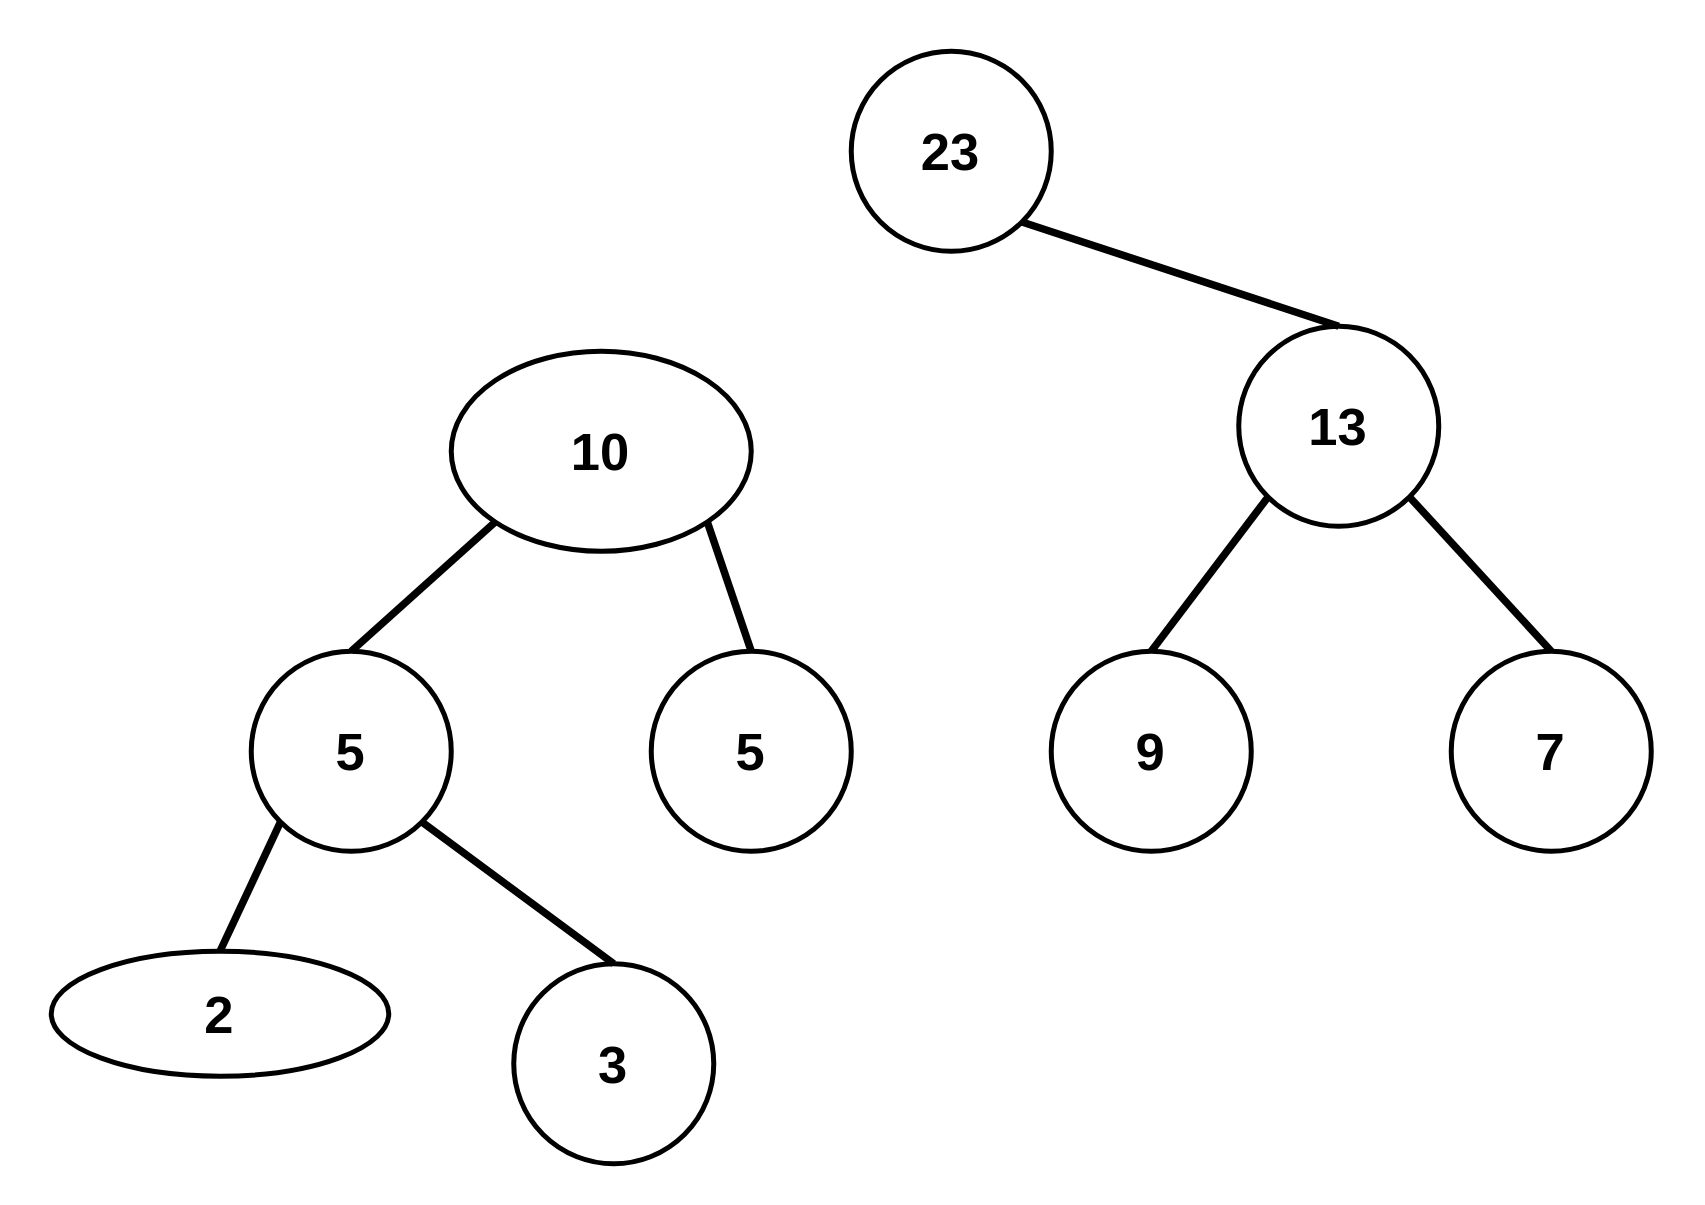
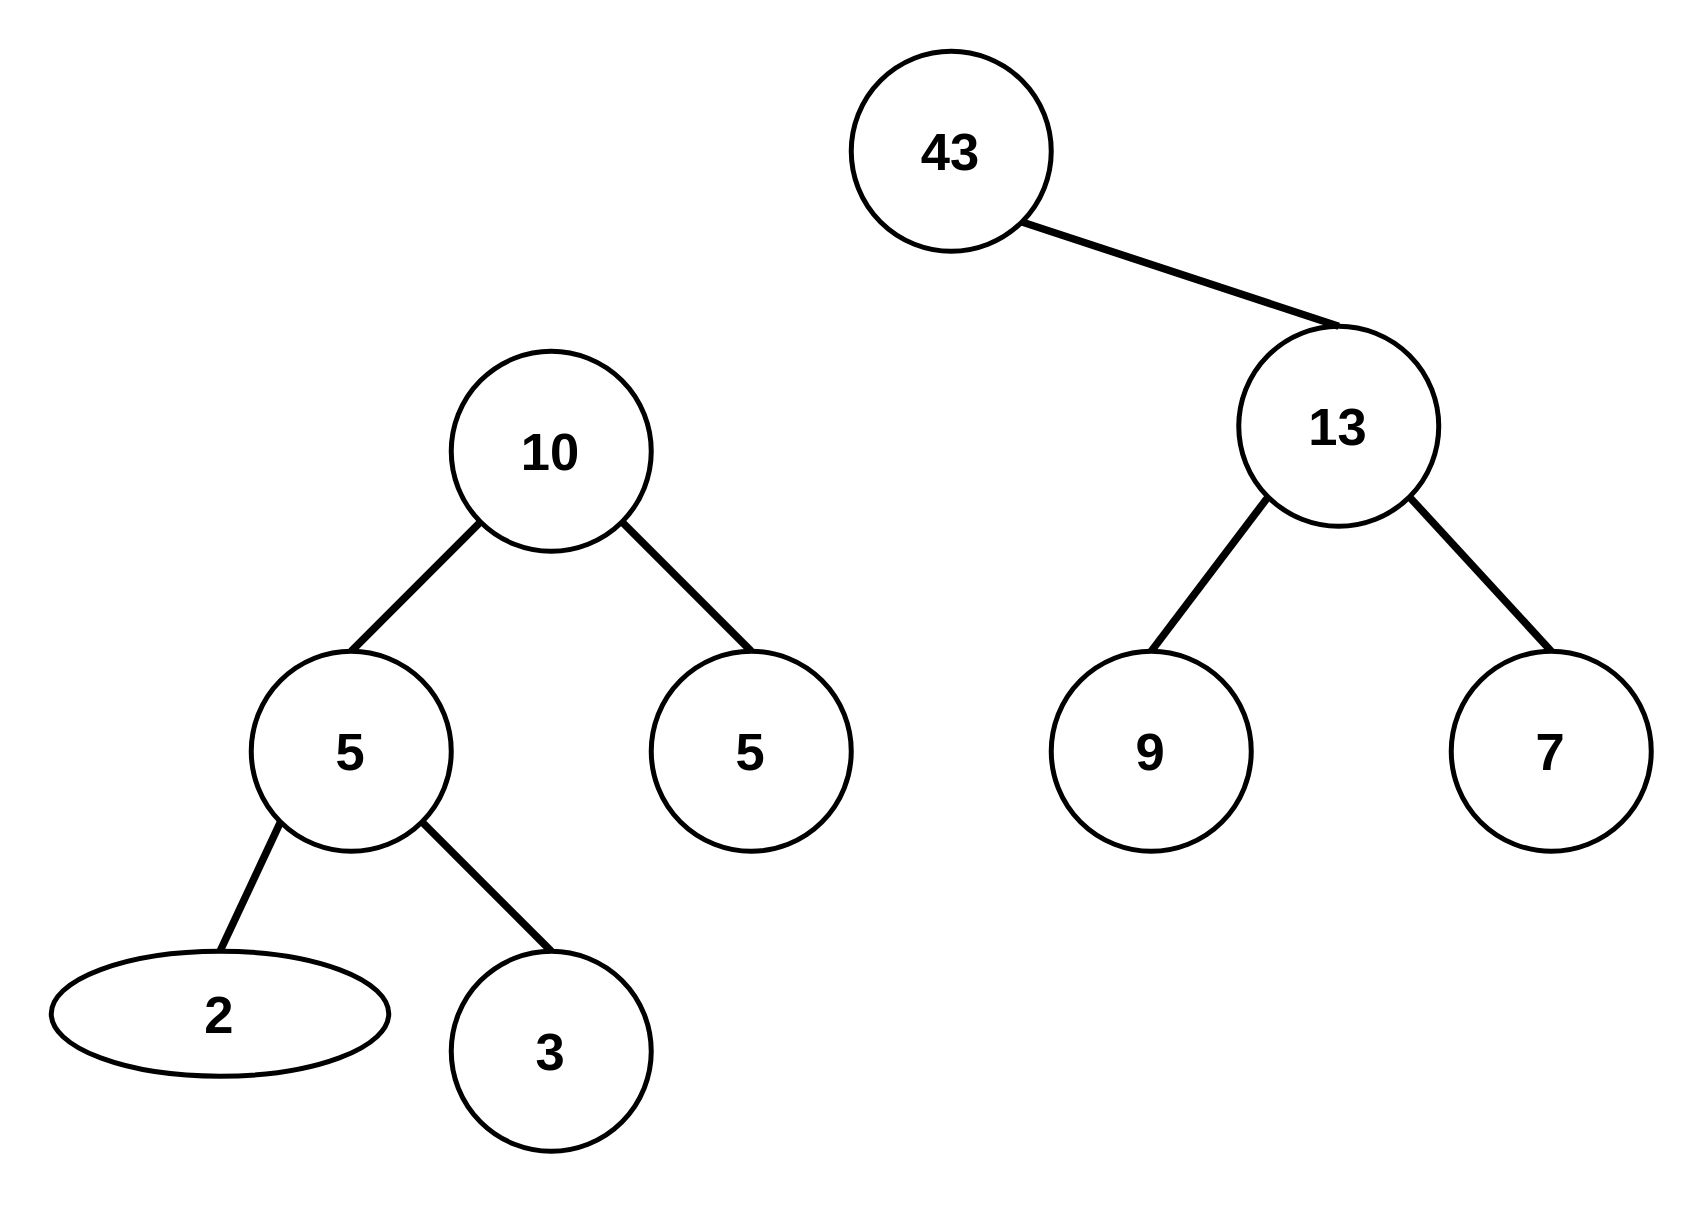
  <mxCell id="0" />
  <mxCell id="1" parent="0" />
  <mxCell id="2" value="&lt;font style=&quot;font-size: 21px;&quot;&gt;2&lt;/font&gt;" style="ellipse;whiteSpace=wrap;html=1;strokeWidth=2;fontStyle=1" parent="1" vertex="1"><mxGeometry x="20" y="380" width="135" height="50" as="geometry" /></mxCell>
- <mxCell id="3" value="&lt;font style=&quot;font-size: 21px;&quot;&gt;3&lt;/font&gt;" style="ellipse;whiteSpace=wrap;html=1;strokeWidth=2;fontStyle=1" parent="1" vertex="1"><mxGeometry x="205" y="385" width="80" height="80" as="geometry" /></mxCell>
+ <mxCell id="3" value="&lt;font style=&quot;font-size: 21px;&quot;&gt;3&lt;/font&gt;" style="ellipse;whiteSpace=wrap;html=1;strokeWidth=2;fontStyle=1" parent="1" vertex="1"><mxGeometry x="180" y="380" width="80" height="80" as="geometry" /></mxCell>
  <mxCell id="4" style="edgeStyle=none;shape=connector;rounded=0;orthogonalLoop=1;jettySize=auto;html=1;exitX=0;exitY=1;exitDx=0;exitDy=0;entryX=0.5;entryY=0;entryDx=0;entryDy=0;labelBackgroundColor=default;strokeColor=default;strokeWidth=3;fontFamily=Helvetica;fontSize=11;fontColor=default;endArrow=none;endFill=0;" parent="1" source="6" target="2" edge="1"><mxGeometry relative="1" as="geometry" /></mxCell>
  <mxCell id="5" style="edgeStyle=none;shape=connector;rounded=0;orthogonalLoop=1;jettySize=auto;html=1;exitX=1;exitY=1;exitDx=0;exitDy=0;entryX=0.5;entryY=0;entryDx=0;entryDy=0;labelBackgroundColor=default;strokeColor=default;strokeWidth=3;fontFamily=Helvetica;fontSize=11;fontColor=default;endArrow=none;endFill=0;" parent="1" source="6" target="3" edge="1"><mxGeometry relative="1" as="geometry" /></mxCell>
  <mxCell id="6" value="&lt;font style=&quot;font-size: 21px;&quot;&gt;5&lt;/font&gt;" style="ellipse;whiteSpace=wrap;html=1;strokeWidth=2;fontStyle=1" parent="1" vertex="1"><mxGeometry x="100" y="260" width="80" height="80" as="geometry" /></mxCell>
  <mxCell id="7" value="&lt;font style=&quot;font-size: 21px;&quot;&gt;5&lt;/font&gt;" style="ellipse;whiteSpace=wrap;html=1;strokeWidth=2;fontStyle=1" parent="1" vertex="1"><mxGeometry x="260" y="260" width="80" height="80" as="geometry" /></mxCell>
  <mxCell id="8" value="&lt;font style=&quot;font-size: 21px;&quot;&gt;7&lt;/font&gt;" style="ellipse;whiteSpace=wrap;html=1;strokeWidth=2;fontStyle=1" parent="1" vertex="1"><mxGeometry x="580" y="260" width="80" height="80" as="geometry" /></mxCell>
  <mxCell id="9" value="&lt;font style=&quot;font-size: 21px;&quot;&gt;9&lt;/font&gt;" style="ellipse;whiteSpace=wrap;html=1;strokeWidth=2;fontStyle=1" parent="1" vertex="1"><mxGeometry x="420" y="260" width="80" height="80" as="geometry" /></mxCell>
  <mxCell id="10" style="edgeStyle=none;shape=connector;rounded=0;orthogonalLoop=1;jettySize=auto;html=1;exitX=0;exitY=1;exitDx=0;exitDy=0;entryX=0.5;entryY=0;entryDx=0;entryDy=0;labelBackgroundColor=default;strokeColor=default;strokeWidth=3;fontFamily=Helvetica;fontSize=11;fontColor=default;endArrow=none;endFill=0;" parent="1" source="12" target="9" edge="1"><mxGeometry relative="1" as="geometry" /></mxCell>
  <mxCell id="11" style="edgeStyle=none;shape=connector;rounded=0;orthogonalLoop=1;jettySize=auto;html=1;exitX=1;exitY=1;exitDx=0;exitDy=0;entryX=0.5;entryY=0;entryDx=0;entryDy=0;labelBackgroundColor=default;strokeColor=default;strokeWidth=3;fontFamily=Helvetica;fontSize=11;fontColor=default;endArrow=none;endFill=0;" parent="1" source="12" target="8" edge="1"><mxGeometry relative="1" as="geometry" /></mxCell>
  <mxCell id="12" value="&lt;font style=&quot;font-size: 21px;&quot;&gt;13&lt;/font&gt;" style="ellipse;whiteSpace=wrap;html=1;strokeWidth=2;fontStyle=1" parent="1" vertex="1"><mxGeometry x="495" y="130" width="80" height="80" as="geometry" /></mxCell>
  <mxCell id="13" style="edgeStyle=none;shape=connector;rounded=0;orthogonalLoop=1;jettySize=auto;html=1;exitX=0;exitY=1;exitDx=0;exitDy=0;entryX=0.5;entryY=0;entryDx=0;entryDy=0;labelBackgroundColor=default;strokeColor=default;strokeWidth=3;fontFamily=Helvetica;fontSize=11;fontColor=default;endArrow=none;endFill=0;" parent="1" source="15" target="6" edge="1"><mxGeometry relative="1" as="geometry" /></mxCell>
  <mxCell id="14" style="edgeStyle=none;shape=connector;rounded=0;orthogonalLoop=1;jettySize=auto;html=1;exitX=1;exitY=1;exitDx=0;exitDy=0;entryX=0.5;entryY=0;entryDx=0;entryDy=0;labelBackgroundColor=default;strokeColor=default;strokeWidth=3;fontFamily=Helvetica;fontSize=11;fontColor=default;endArrow=none;endFill=0;" parent="1" source="15" target="7" edge="1"><mxGeometry relative="1" as="geometry" /></mxCell>
- <mxCell id="15" value="&lt;font style=&quot;font-size: 21px;&quot;&gt;10&lt;/font&gt;" style="ellipse;whiteSpace=wrap;html=1;strokeWidth=2;fontStyle=1" parent="1" vertex="1"><mxGeometry x="180" y="140" width="120" height="80" as="geometry" /></mxCell>
+ <mxCell id="15" value="&lt;font style=&quot;font-size: 21px;&quot;&gt;10&lt;/font&gt;" style="ellipse;whiteSpace=wrap;html=1;strokeWidth=2;fontStyle=1" parent="1" vertex="1"><mxGeometry x="180" y="140" width="80" height="80" as="geometry" /></mxCell>
  <mxCell id="16" style="edgeStyle=none;shape=connector;rounded=0;orthogonalLoop=1;jettySize=auto;html=1;exitX=1;exitY=1;exitDx=0;exitDy=0;entryX=0.5;entryY=0;entryDx=0;entryDy=0;labelBackgroundColor=default;strokeColor=default;strokeWidth=3;fontFamily=Helvetica;fontSize=11;fontColor=default;endArrow=none;endFill=0;" parent="1" source="17" target="12" edge="1"><mxGeometry relative="1" as="geometry" /></mxCell>
- <mxCell id="17" value="&lt;font style=&quot;font-size: 21px;&quot;&gt;23&lt;/font&gt;" style="ellipse;whiteSpace=wrap;html=1;strokeWidth=2;fontStyle=1" parent="1" vertex="1"><mxGeometry x="340" y="20" width="80" height="80" as="geometry" /></mxCell>
+ <mxCell id="17" value="&lt;font style=&quot;font-size: 21px;&quot;&gt;43&lt;/font&gt;" style="ellipse;whiteSpace=wrap;html=1;strokeWidth=2;fontStyle=1" parent="1" vertex="1"><mxGeometry x="340" y="20" width="80" height="80" as="geometry" /></mxCell>
